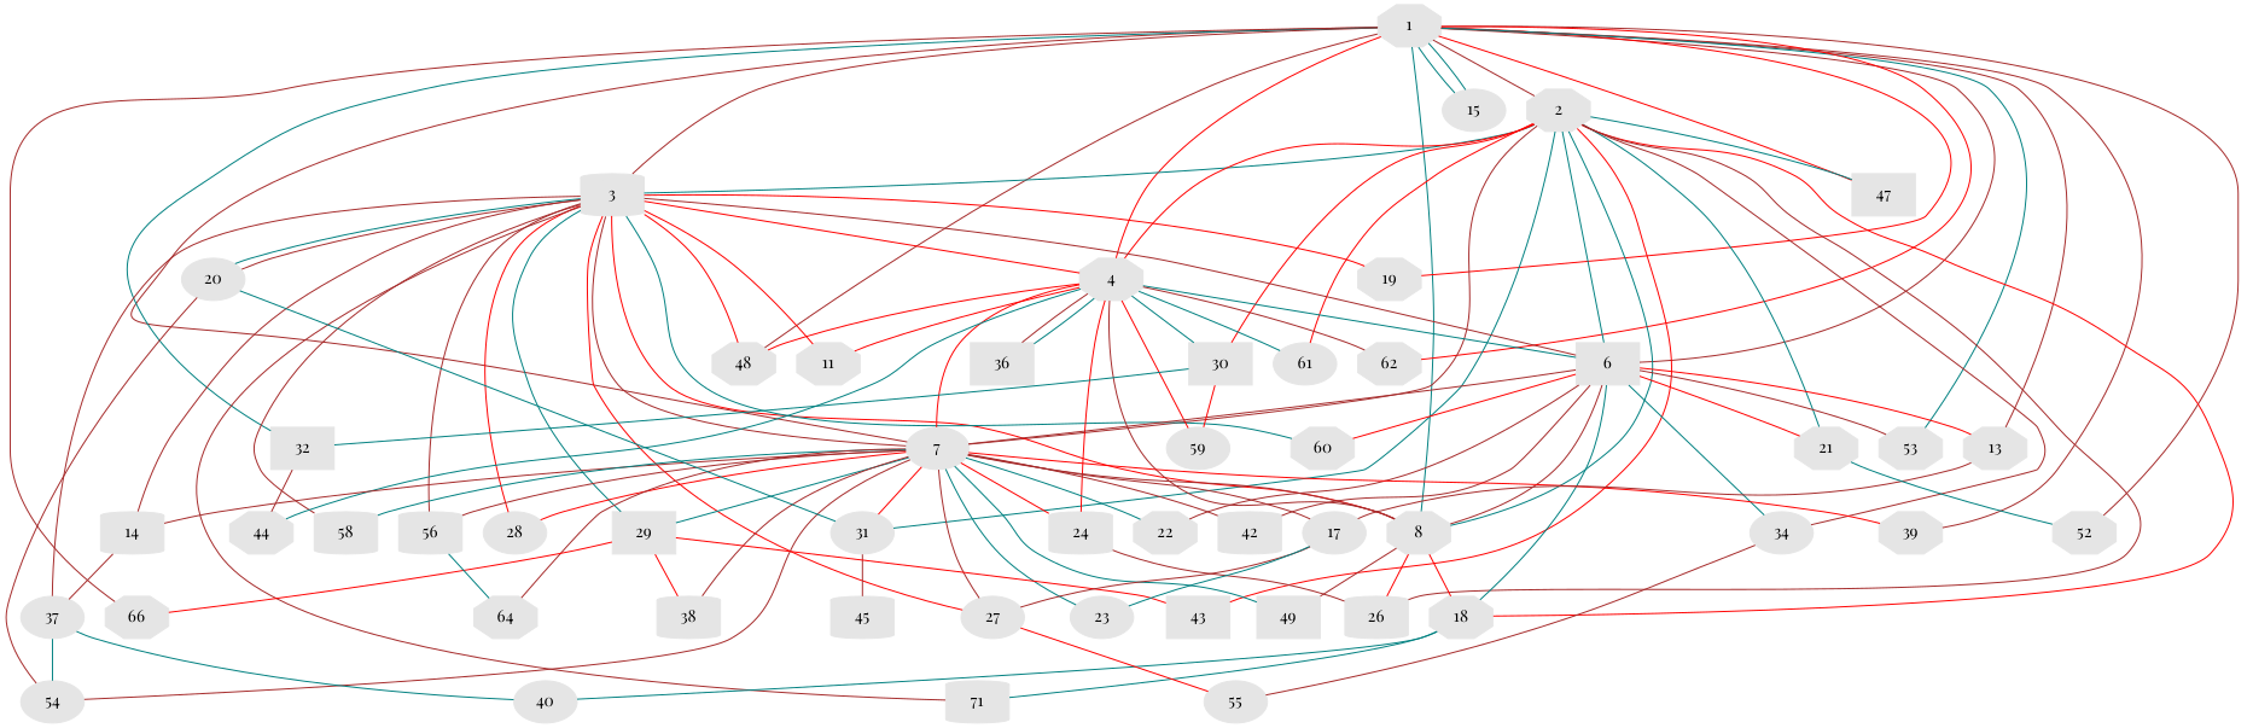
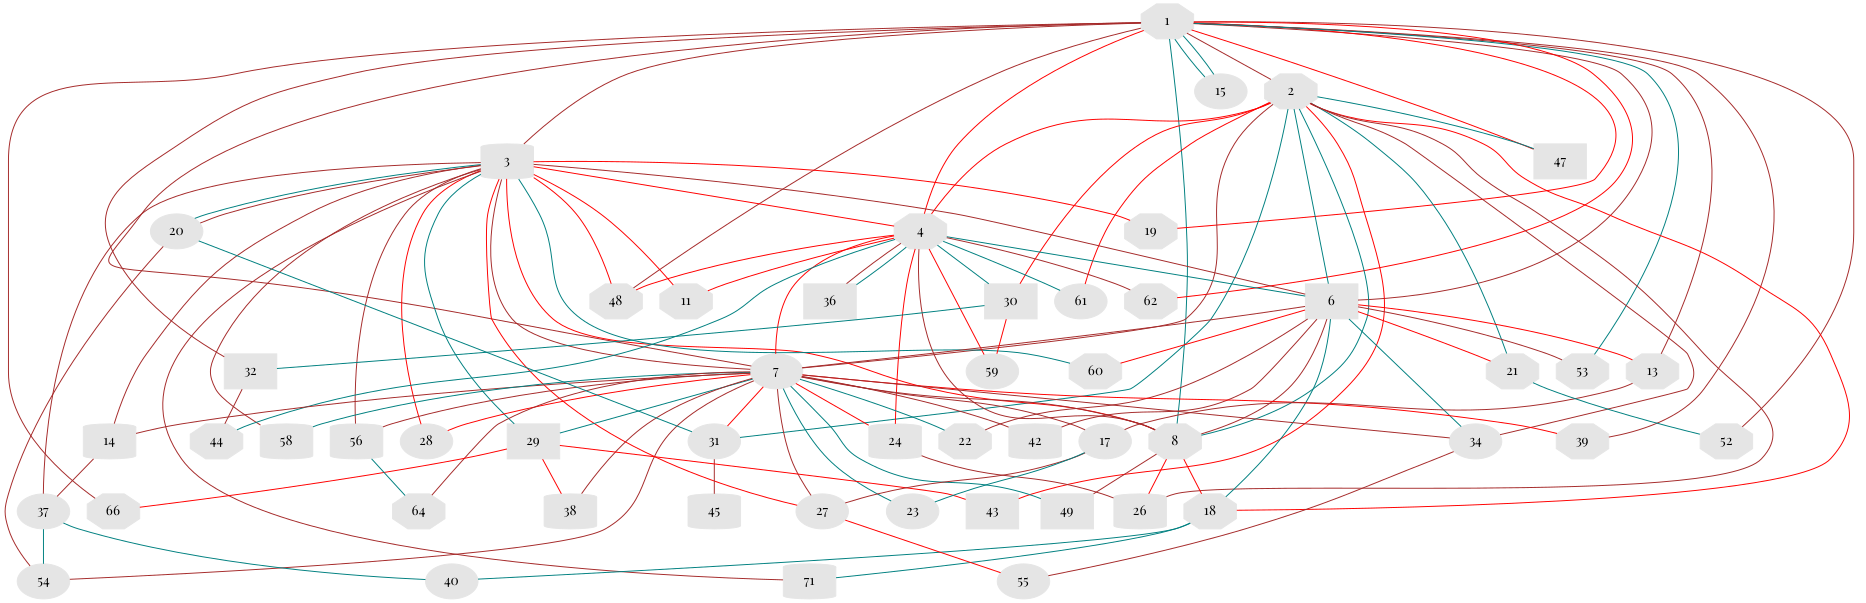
  graph {
    fontname="Playfair Display"
    node [color=gray90 fontname="Playfair Display" shape=octagon style=filled]
    edge [color=brown fontname="Playfair Display"]
    1 [super="+9"]
    2 [super="+12"]
    3 [shape=cylinder super="+16"]
    4 [super="+5"]
    6 [shape=box super="+67"]
    7 [shape=ellipse super="+10"]
    8 [super="+50"]
    13
    15 [shape=ellipse]
    19
    32 [shape=box]
    39
    47 [shape=box]
    48 [super="+68"]
    52
    53
    62
    66
    18 [super="+57"]
    21
    26 [shape=cylinder]
    30 [shape=box super="+41"]
    31 [shape=ellipse]
    34 [shape=ellipse super="+65"]
    43 [shape=box]
    61 [shape=ellipse]
    11 [super="+63"]
    14 [shape=cylinder super="+35"]
    20 [shape=ellipse super="+51"]
    27 [shape=ellipse super="+46"]
    28 [shape=ellipse]
    29 [shape=box super="+33"]
    37 [shape=ellipse]
    56 [shape=cylinder]
    58 [shape=cylinder]
    60
    71 [shape=cylinder]
    24 [shape=cylinder super="+70"]
    36 [shape=box]
    44
    59 [shape=ellipse]
    22
    42 [shape=cylinder]
    17 [shape=ellipse super="+25"]
    23 [shape=ellipse]
    38 [shape=cylinder]
    49 [shape=box]
    54 [shape=ellipse super="+69"]
    64
    40 [shape=ellipse]
    45 [shape=cylinder]
    55 [shape=ellipse]
    1 -- 2 [weight=2]
    1 -- 3 [weight=2]
    1 -- 4 [color=red weight=4]
    1 -- 6 [weight=2]
    1 -- 7 [weight=4]
    1 -- 8 [color=teal weight=2]
    1 -- 13
    1 -- 15 [color=teal]
    1 -- 15 [color=teal]
    1 -- 19 [color=red]
-   1 -- 32 [color=teal]
+   1 -- 32
    1 -- 39
    1 -- 47 [color=red]
    1 -- 48
    1 -- 52
    1 -- 53 [color=teal]
    1 -- 62 [color=red]
    1 -- 66
-   2 -- 3 [color=teal]
    2 -- 4 [color=red weight=2]
    2 -- 6 [color=teal]
    2 -- 7 [weight=3]
    2 -- 8 [color=teal]
    2 -- 47 [color=teal]
    2 -- 18 [color=red]
    2 -- 21 [color=teal]
    2 -- 26
    2 -- 30 [color=red]
    2 -- 31 [color=teal]
    2 -- 34
    2 -- 43 [color=red]
    2 -- 61 [color=red]
    3 -- 4 [color=red weight=2]
    3 -- 6
    3 -- 7 [weight=2]
    3 -- 8 [color=red]
    3 -- 19 [color=red]
    3 -- 48 [color=red]
    3 -- 11 [color=red weight=2]
    3 -- 14
    3 -- 20 [color=teal]
    3 -- 20
    3 -- 27 [color=red]
    3 -- 28 [color=red]
    3 -- 29 [color=teal]
    3 -- 37
    3 -- 56
    3 -- 58
    3 -- 60 [color=teal]
    3 -- 71
    4 -- 6 [color=teal weight=3]
    4 -- 7 [color=red weight=4]
    4 -- 8 [weight=2]
    4 -- 48 [color=red]
    4 -- 62
    4 -- 30 [color=teal]
    4 -- 61 [color=teal]
    4 -- 11 [color=red]
    4 -- 24 [color=red]
    4 -- 36
    4 -- 36 [color=teal]
    4 -- 44 [color=teal]
    4 -- 59 [color=red]
    6 -- 7 [weight=2]
    6 -- 8
    6 -- 13 [color=red]
    6 -- 53
    6 -- 18 [color=teal]
    6 -- 21 [color=red]
    6 -- 34 [color=teal]
    6 -- 60 [color=red]
    6 -- 22
    6 -- 42
    7 -- 8 [weight=2]
    7 -- 39 [color=red]
    7 -- 31 [color=red]
+   7 -- 34
    7 -- 14 [weight=2]
    7 -- 27
    7 -- 28 [color=red]
    7 -- 29 [color=teal weight=2]
    7 -- 56
    7 -- 58 [color=teal]
    7 -- 24 [color=red weight=2]
    7 -- 22 [color=teal]
    7 -- 42
    7 -- 17 [weight=2]
    7 -- 23 [color=teal]
    7 -- 38
    7 -- 49 [color=teal]
    7 -- 54
    7 -- 64
    8 -- 18 [color=red]
    8 -- 26 [color=red]
    8 -- 49
    13 -- 17
    32 -- 44
    18 -- 71 [color=teal]
    18 -- 40 [color=teal]
    21 -- 52 [color=teal]
    30 -- 32 [color=teal]
    30 -- 59 [color=red]
    31 -- 45
    34 -- 55
    14 -- 37
    20 -- 31 [color=teal]
    20 -- 54
    27 -- 55 [color=red]
    29 -- 66 [color=red]
    29 -- 43 [color=red]
    29 -- 38 [color=red]
    37 -- 54 [color=teal]
    37 -- 40 [color=teal]
    56 -- 64 [color=teal]
    24 -- 26
    17 -- 27
    17 -- 23 [color=teal]
  }
